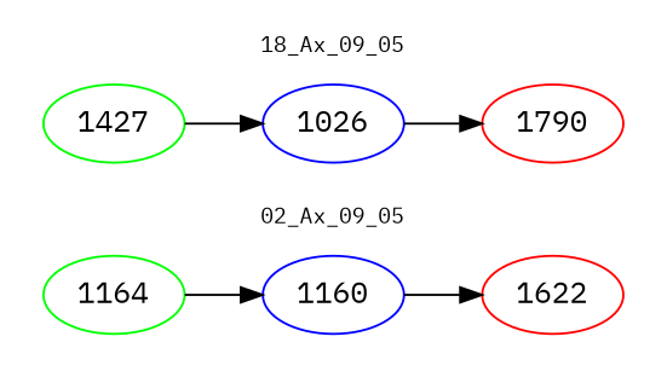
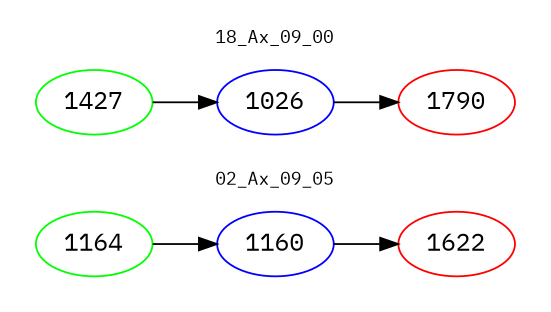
  digraph {
    fontname="IBM Plex Mono"
    rankdir=LR
    node [color=green fontname="IBM Plex Mono"]
    edge [color=black fontname="IBM Plex Mono"]
    n1 [label=1164]
    n2 [color=blue label=1160]
    n3 [color=red label=1622]
    n4 [label=1427]
    n5 [color=blue label=1026]
    n6 [color=red label=1790]
    subgraph cluster_1 {
      color=white
      fontsize=10
      label="02_Ax_09_05"
      n1
      n2
      n3
    }
    subgraph cluster_2 {
      color=white
      fontsize=10
-     label="18_Ax_09_05"
+     label="18_Ax_09_00"
      n4
      n5
      n6
    }
    n1 -> n2
    n2 -> n3
    n4 -> n5
    n5 -> n6
  }
